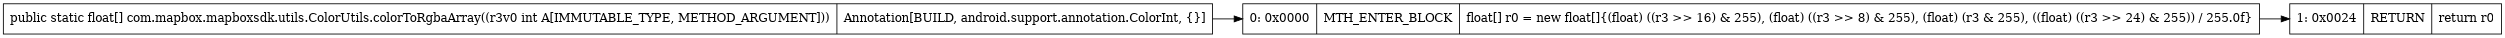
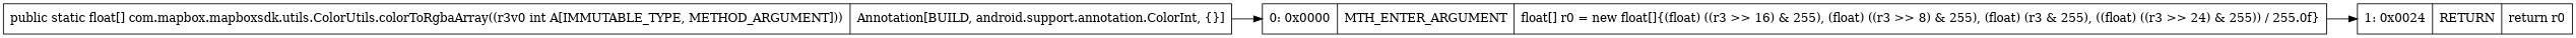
  digraph {
    rankdir=LR
    node [shape=record]
-   n1 [label="{0\:\ 0x0000|MTH_ENTER_BLOCK\l|float[] r0 = new float[]\{(float) ((r3 \>\> 16) & 255), (float) ((r3 \>\> 8) & 255), (float) (r3 & 255), ((float) ((r3 \>\> 24) & 255)) \/ 255.0f\}\l}"]
+   n1 [label="{0\:\ 0x0000|MTH_ENTER_ARGUMENT\l|float[] r0 = new float[]\{(float) ((r3 \>\> 16) & 255), (float) ((r3 \>\> 8) & 255), (float) (r3 & 255), ((float) ((r3 \>\> 24) & 255)) \/ 255.0f\}\l}"]
    n2 [label="{1\:\ 0x0024|RETURN\l|return r0\l}"]
    n3 [label="{public static float[] com.mapbox.mapboxsdk.utils.ColorUtils.colorToRgbaArray((r3v0 int A[IMMUTABLE_TYPE, METHOD_ARGUMENT]))  | Annotation[BUILD, android.support.annotation.ColorInt, \{\}]\l}"]
    n1 -> n2
    n3 -> n1
  }
